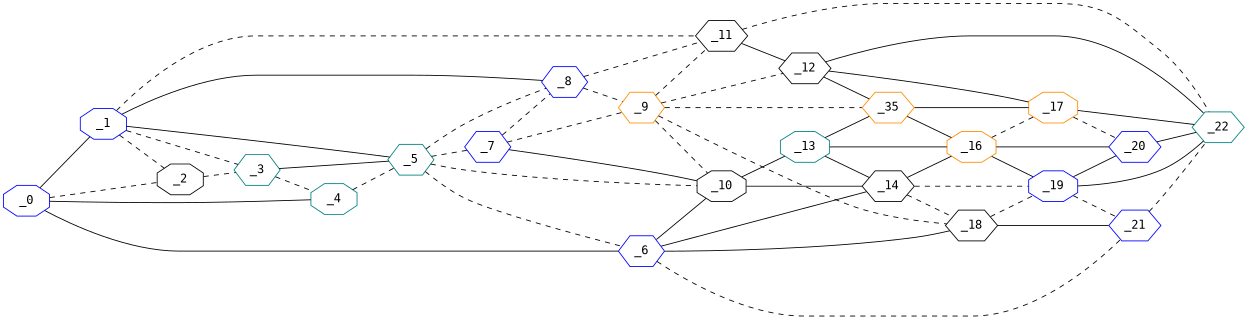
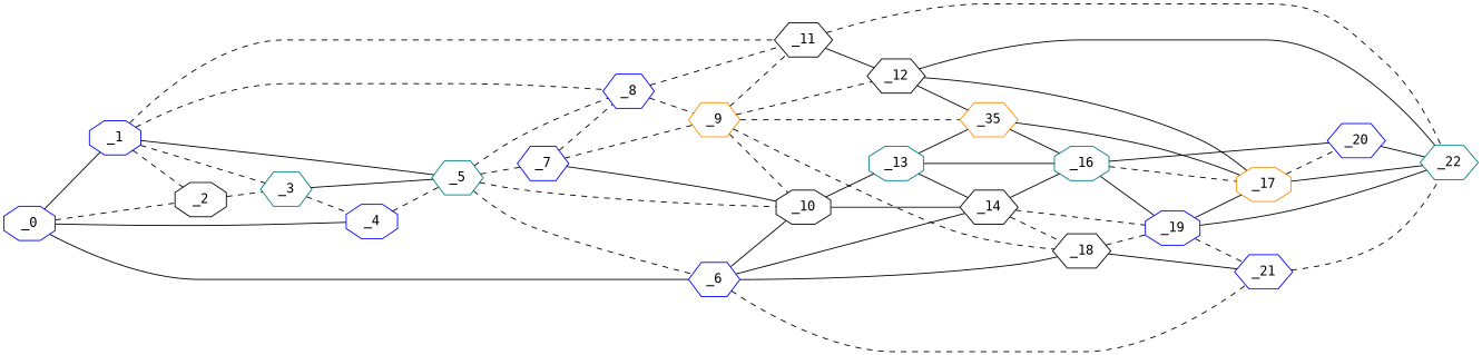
  graph {
    fontname="DejaVu Sans Mono"
    rankdir=LR
    node [color=blue fontname="DejaVu Sans Mono" shape=hexagon x=76 y=73]
    edge [fontname="DejaVu Sans Mono" style=solid valence=2]
    _0 [shape=octagon x=5 y=49]
    _1 [shape=octagon x=9 y=71]
    _2 [color=black shape=octagon x=24 y=47]
-   _4 [color=teal shape=octagon x=42 y=41]
+   _4 [shape=octagon x=42 y=41]
    _6 [x=53 y=35]
    _3 [color=teal x=32 y=49]
    _5 [color=teal x=45 y=51]
    _8 [y=92]
    _11 [color=black x=84 y=95]
    _10 [color=black shape=octagon x=83 y=64]
    _14 [color=black x=97 y=61]
    _18 [color=black x=112 y=52]
    _21 [x=126 y=52]
    _7
    _9 [color=darkorange x=82]
    _12 [color=black x=94 y=90]
    _22 [color=teal x=126 y=77]
    _13 [color=teal shape=octagon x=96 y=69]
-   _16 [color=darkorange shape=octagon x=110]
+   _16 [color=teal shape=octagon x=110]
    _19 [shape=octagon x=117 y=63]
    n21 [color=darkorange label=_35 x=99 y=87]
    _17 [color=darkorange shape=octagon x=110 y=82]
    _20 [x=118 y=78]
    _0 -- _1 [valence=1]
    _0 -- _2 [style=dashed]
    _0 -- _4 [valence=1]
    _0 -- _6 [valence=1]
    _1 -- _2 [style=dashed]
    _1 -- _3 [style=dashed valence=1]
    _1 -- _5
-   _1 -- _8
+   _1 -- _8 [style=dashed]
    _1 -- _11 [style=dashed valence=1]
    _2 -- _3 [style=dashed]
    _4 -- _5 [style=dashed]
    _6 -- _10
    _6 -- _14
    _6 -- _18 [valence=1]
    _6 -- _21 [style=dashed valence=1]
    _3 -- _4 [style=dashed valence=1]
    _3 -- _5
    _5 -- _6 [style=dashed]
    _5 -- _8 [style=dashed valence=1]
    _5 -- _10 [style=dashed]
    _5 -- _7 [style=dashed]
    _8 -- _11 [style=dashed valence=1]
    _8 -- _9 [style=dashed valence=1]
    _11 -- _12 [valence=1]
    _11 -- _22 [style=dashed valence=1]
    _10 -- _14
    _10 -- _13
    _14 -- _18 [style=dashed]
    _14 -- _16
    _14 -- _19 [style=dashed]
    _18 -- _21 [valence=1]
    _18 -- _19 [style=dashed]
    _21 -- _22 [style=dashed valence=1]
    _7 -- _8 [style=dashed]
    _7 -- _10
    _7 -- _9 [style=dashed]
    _9 -- _11 [style=dashed]
    _9 -- _10 [style=dashed]
    _9 -- _18 [style=dashed]
    _9 -- _12 [style=dashed]
    _9 -- n21 [style=dashed]
    _12 -- _22
    _12 -- n21
    _12 -- _17
    _13 -- _14
    _13 -- _16
    _13 -- n21 [valence=1]
    _16 -- _19
    _16 -- _17 [style=dashed]
    _16 -- _20
    _19 -- _21 [style=dashed]
    _19 -- _22
-   _19 -- _20
+   _19 -- _17
    n21 -- _16
    n21 -- _17
    _17 -- _22 [valence=1]
    _17 -- _20 [style=dashed]
    _20 -- _22
  }
